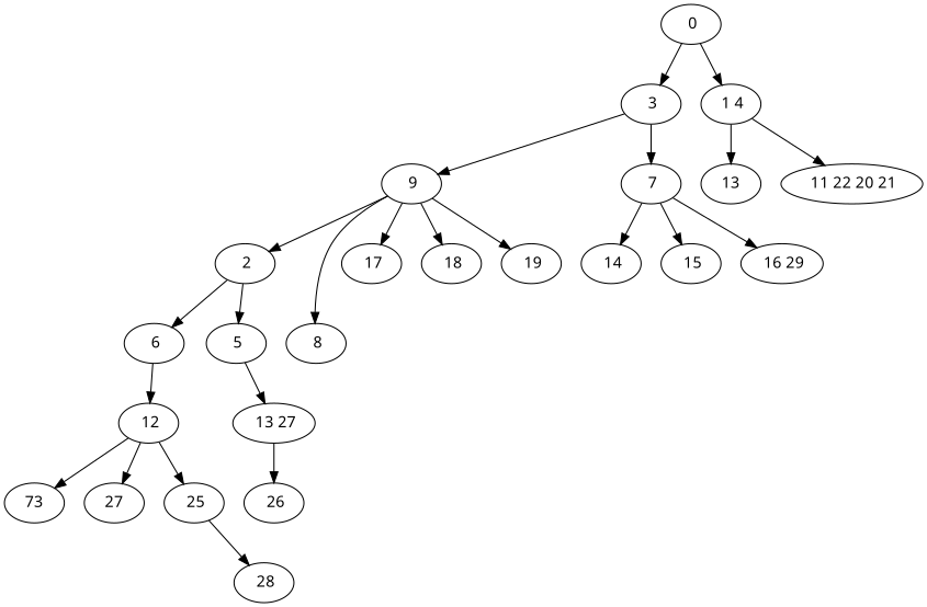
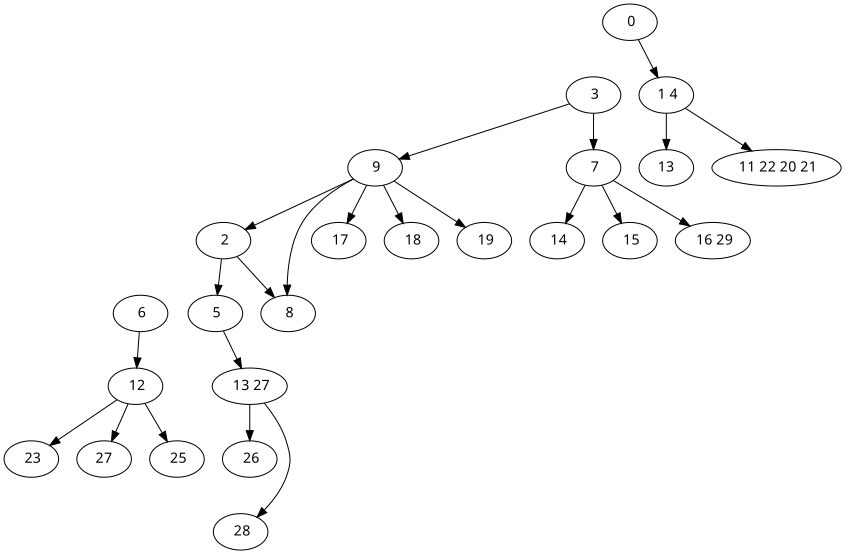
  digraph {
    fontname="Noto Sans"
    node [fontname="Noto Sans"]
    edge [fontname="Noto Sans"]
    " 0"
    " 3"
    " 1 4"
    " 2"
    " 6"
    " 5"
    " 9"
    " 7"
    n9 [label=13]
    " 11 22 20 21"
    " 12"
    " 13 27"
    " 8"
    " 17"
    " 18"
    " 19"
    " 14"
    " 15"
    " 16 29"
    " 26"
    " 28"
-   " 23" [label=73]
+   " 23"
    n23 [label=27]
    " 25"
-   " 0" -> " 3"
    " 0" -> " 1 4"
    " 3" -> " 9"
    " 3" -> " 7"
    " 1 4" -> n9
    " 1 4" -> " 11 22 20 21"
-   " 2" -> " 6"
+   " 2" -> " 8"
    " 2" -> " 5"
    " 6" -> " 12"
    " 5" -> " 13 27"
    " 9" -> " 2"
    " 9" -> " 8"
    " 9" -> " 17"
    " 9" -> " 18"
    " 9" -> " 19"
    " 7" -> " 14"
    " 7" -> " 15"
    " 7" -> " 16 29"
    " 12" -> " 23"
    " 12" -> n23
    " 12" -> " 25"
    " 13 27" -> " 26"
-   " 25" -> " 28"
+   " 13 27" -> " 28"
  }
